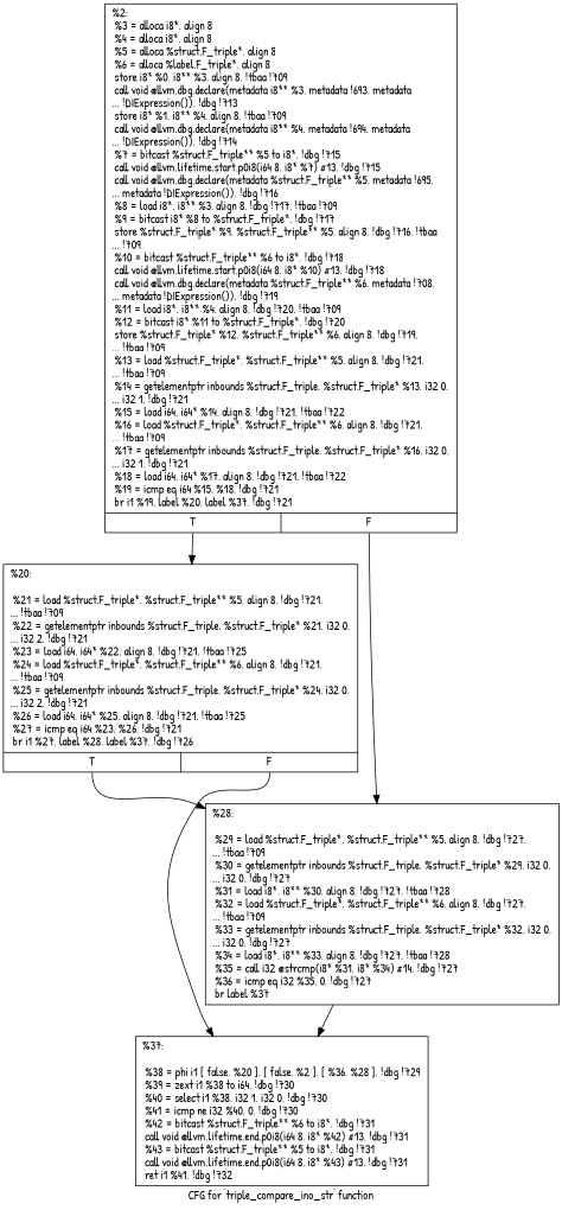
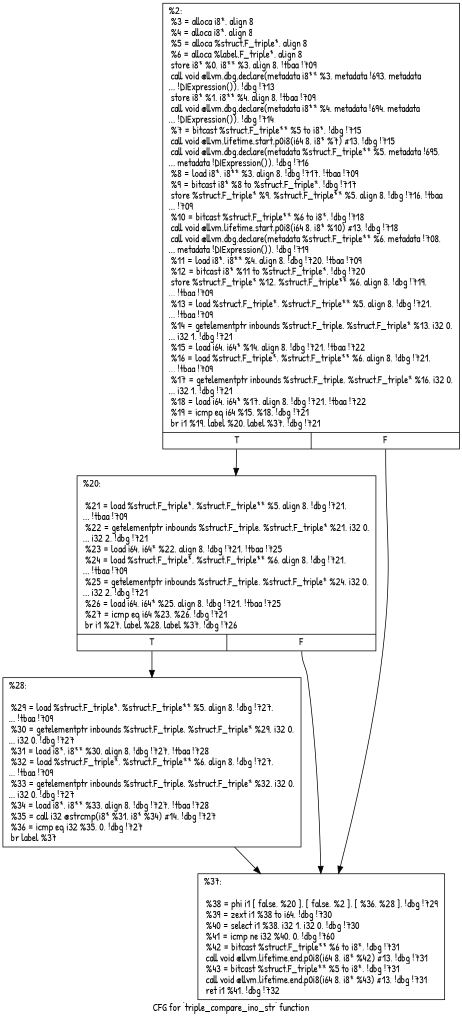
  digraph {
    fontname="Patrick Hand"
    label="CFG for 'triple_compare_ino_str' function"
    node [fontname="Patrick Hand" shape=record]
    edge [fontname="Patrick Hand" tailport=s0]
    n1 [label="{%2:\l  %3 = alloca i8*, align 8\l  %4 = alloca i8*, align 8\l  %5 = alloca %struct.F_triple*, align 8\l  %6 = alloca %label.F_triple*, align 8\l  store i8* %0, i8** %3, align 8, !tbaa !709\l  call void @llvm.dbg.declare(metadata i8** %3, metadata !693, metadata\l... !DIExpression()), !dbg !713\l  store i8* %1, i8** %4, align 8, !tbaa !709\l  call void @llvm.dbg.declare(metadata i8** %4, metadata !694, metadata\l... !DIExpression()), !dbg !714\l  %7 = bitcast %struct.F_triple** %5 to i8*, !dbg !715\l  call void @llvm.lifetime.start.p0i8(i64 8, i8* %7) #13, !dbg !715\l  call void @llvm.dbg.declare(metadata %struct.F_triple** %5, metadata !695,\l... metadata !DIExpression()), !dbg !716\l  %8 = load i8*, i8** %3, align 8, !dbg !717, !tbaa !709\l  %9 = bitcast i8* %8 to %struct.F_triple*, !dbg !717\l  store %struct.F_triple* %9, %struct.F_triple** %5, align 8, !dbg !716, !tbaa\l... !709\l  %10 = bitcast %struct.F_triple** %6 to i8*, !dbg !718\l  call void @llvm.lifetime.start.p0i8(i64 8, i8* %10) #13, !dbg !718\l  call void @llvm.dbg.declare(metadata %struct.F_triple** %6, metadata !708,\l... metadata !DIExpression()), !dbg !719\l  %11 = load i8*, i8** %4, align 8, !dbg !720, !tbaa !709\l  %12 = bitcast i8* %11 to %struct.F_triple*, !dbg !720\l  store %struct.F_triple* %12, %struct.F_triple** %6, align 8, !dbg !719,\l... !tbaa !709\l  %13 = load %struct.F_triple*, %struct.F_triple** %5, align 8, !dbg !721,\l... !tbaa !709\l  %14 = getelementptr inbounds %struct.F_triple, %struct.F_triple* %13, i32 0,\l... i32 1, !dbg !721\l  %15 = load i64, i64* %14, align 8, !dbg !721, !tbaa !722\l  %16 = load %struct.F_triple*, %struct.F_triple** %6, align 8, !dbg !721,\l... !tbaa !709\l  %17 = getelementptr inbounds %struct.F_triple, %struct.F_triple* %16, i32 0,\l... i32 1, !dbg !721\l  %18 = load i64, i64* %17, align 8, !dbg !721, !tbaa !722\l  %19 = icmp eq i64 %15, %18, !dbg !721\l  br i1 %19, label %20, label %37, !dbg !721\l|{<s0>T|<s1>F}}"]
    n2 [label="{%20:\l\l  %21 = load %struct.F_triple*, %struct.F_triple** %5, align 8, !dbg !721,\l... !tbaa !709\l  %22 = getelementptr inbounds %struct.F_triple, %struct.F_triple* %21, i32 0,\l... i32 2, !dbg !721\l  %23 = load i64, i64* %22, align 8, !dbg !721, !tbaa !725\l  %24 = load %struct.F_triple*, %struct.F_triple** %6, align 8, !dbg !721,\l... !tbaa !709\l  %25 = getelementptr inbounds %struct.F_triple, %struct.F_triple* %24, i32 0,\l... i32 2, !dbg !721\l  %26 = load i64, i64* %25, align 8, !dbg !721, !tbaa !725\l  %27 = icmp eq i64 %23, %26, !dbg !721\l  br i1 %27, label %28, label %37, !dbg !726\l|{<s0>T|<s1>F}}"]
-   n3 [label="{%37:\l\l  %38 = phi i1 [ false, %20 ], [ false, %2 ], [ %36, %28 ], !dbg !729\l  %39 = zext i1 %38 to i64, !dbg !730\l  %40 = select i1 %38, i32 1, i32 0, !dbg !730\l  %41 = icmp ne i32 %40, 0, !dbg !730\l  %42 = bitcast %struct.F_triple** %6 to i8*, !dbg !731\l  call void @llvm.lifetime.end.p0i8(i64 8, i8* %42) #13, !dbg !731\l  %43 = bitcast %struct.F_triple** %5 to i8*, !dbg !731\l  call void @llvm.lifetime.end.p0i8(i64 8, i8* %43) #13, !dbg !731\l  ret i1 %41, !dbg !732\l}"]
+   n3 [label="{%37:\l\l  %38 = phi i1 [ false, %20 ], [ false, %2 ], [ %36, %28 ], !dbg !729\l  %39 = zext i1 %38 to i64, !dbg !730\l  %40 = select i1 %38, i32 1, i32 0, !dbg !730\l  %41 = icmp ne i32 %40, 0, !dbg !760\l  %42 = bitcast %struct.F_triple** %6 to i8*, !dbg !731\l  call void @llvm.lifetime.end.p0i8(i64 8, i8* %42) #13, !dbg !731\l  %43 = bitcast %struct.F_triple** %5 to i8*, !dbg !731\l  call void @llvm.lifetime.end.p0i8(i64 8, i8* %43) #13, !dbg !731\l  ret i1 %41, !dbg !732\l}"]
    n4 [label="{%28:\l\l  %29 = load %struct.F_triple*, %struct.F_triple** %5, align 8, !dbg !727,\l... !tbaa !709\l  %30 = getelementptr inbounds %struct.F_triple, %struct.F_triple* %29, i32 0,\l... i32 0, !dbg !727\l  %31 = load i8*, i8** %30, align 8, !dbg !727, !tbaa !728\l  %32 = load %struct.F_triple*, %struct.F_triple** %6, align 8, !dbg !727,\l... !tbaa !709\l  %33 = getelementptr inbounds %struct.F_triple, %struct.F_triple* %32, i32 0,\l... i32 0, !dbg !727\l  %34 = load i8*, i8** %33, align 8, !dbg !727, !tbaa !728\l  %35 = call i32 @strcmp(i8* %31, i8* %34) #14, !dbg !727\l  %36 = icmp eq i32 %35, 0, !dbg !727\l  br label %37\l}"]
    n1 -> n2
-   n1 -> n4 [tailport=s1]
+   n1 -> n3 [tailport=s1]
    n2 -> n3 [tailport=s1]
    n2 -> n4
    n4 -> n3
  }
